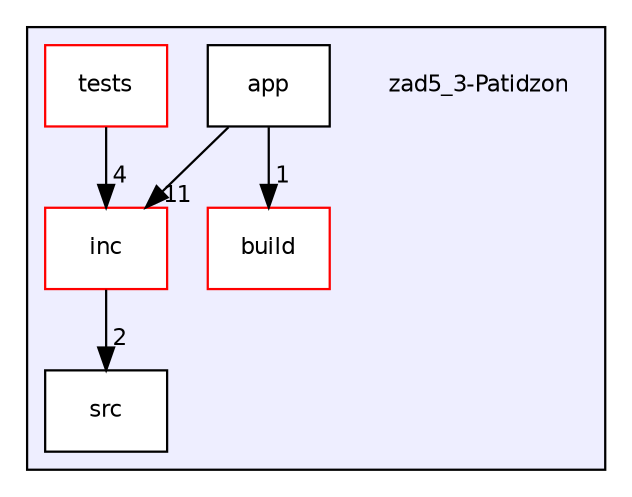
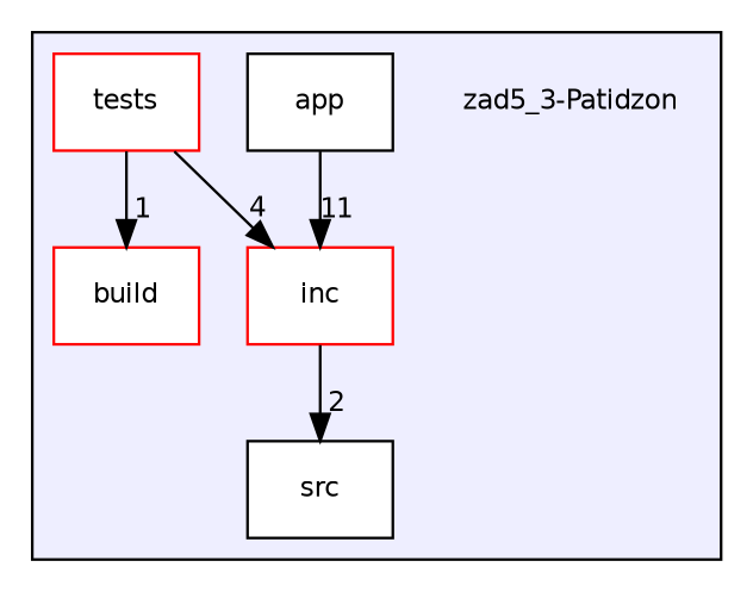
  digraph {
    compound=true
    node [fontname=Helvetica fontsize=10 shape=box color=red fillcolor=white style=filled]
    edge [labeldistance=1.5 labelfontname=Helvetica labelfontsize=10]
    n1 [label="zad5_3-Patidzon" shape=plaintext color="" fillcolor="" style=""]
    n2 [color=black label=app]
    n3 [label=build]
    n4 [label=inc]
    n5 [color=black label=src]
    n6 [label=tests]
    subgraph cluster_1 {
      bgcolor="#eeeeff"
      pencolor=black
      n1
      n2
      n3
      n4
      n5
      n6
    }
-   n2 -> n3 [headlabel=1]
+   n6 -> n3 [headlabel=1]
    n2 -> n4 [headlabel=11]
    n4 -> n5 [headlabel=2]
    n6 -> n4 [headlabel=4]
  }
